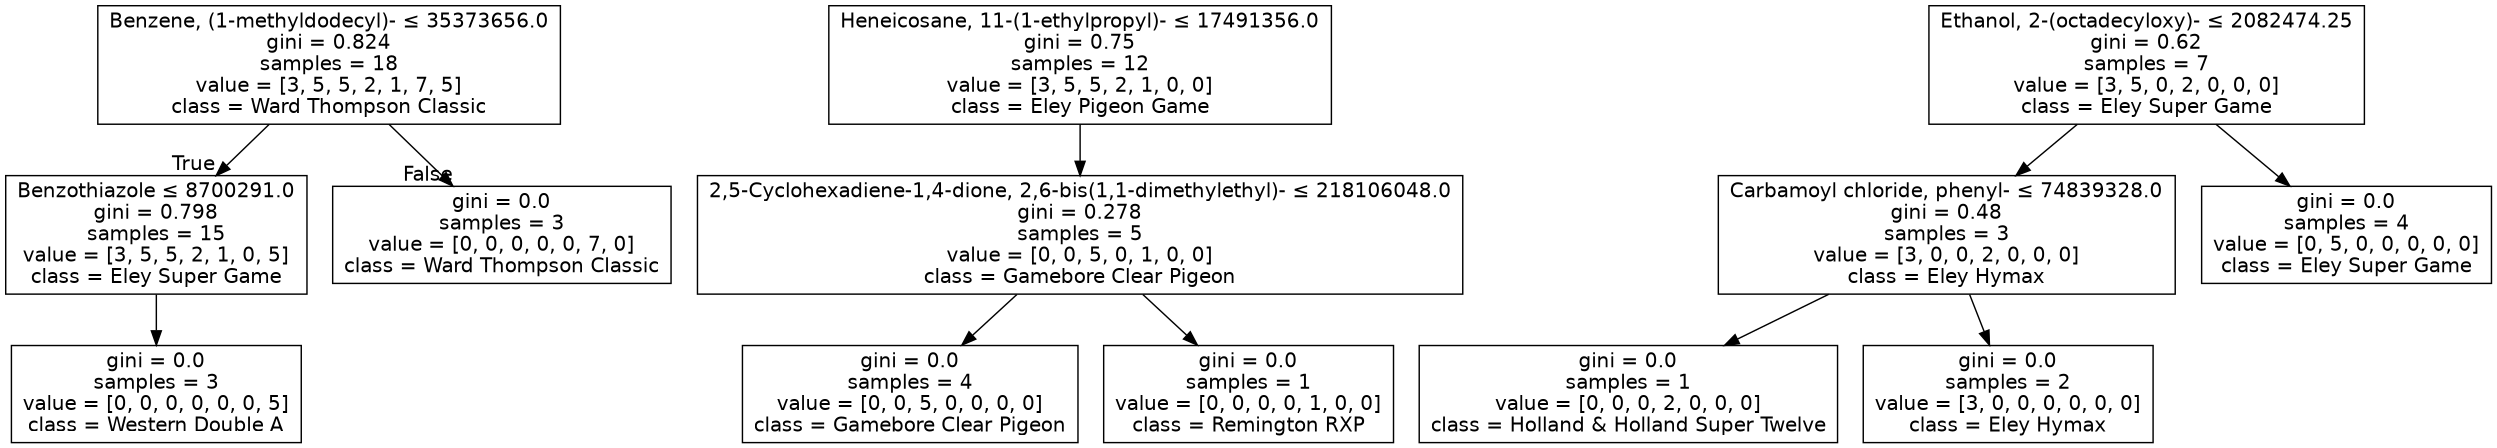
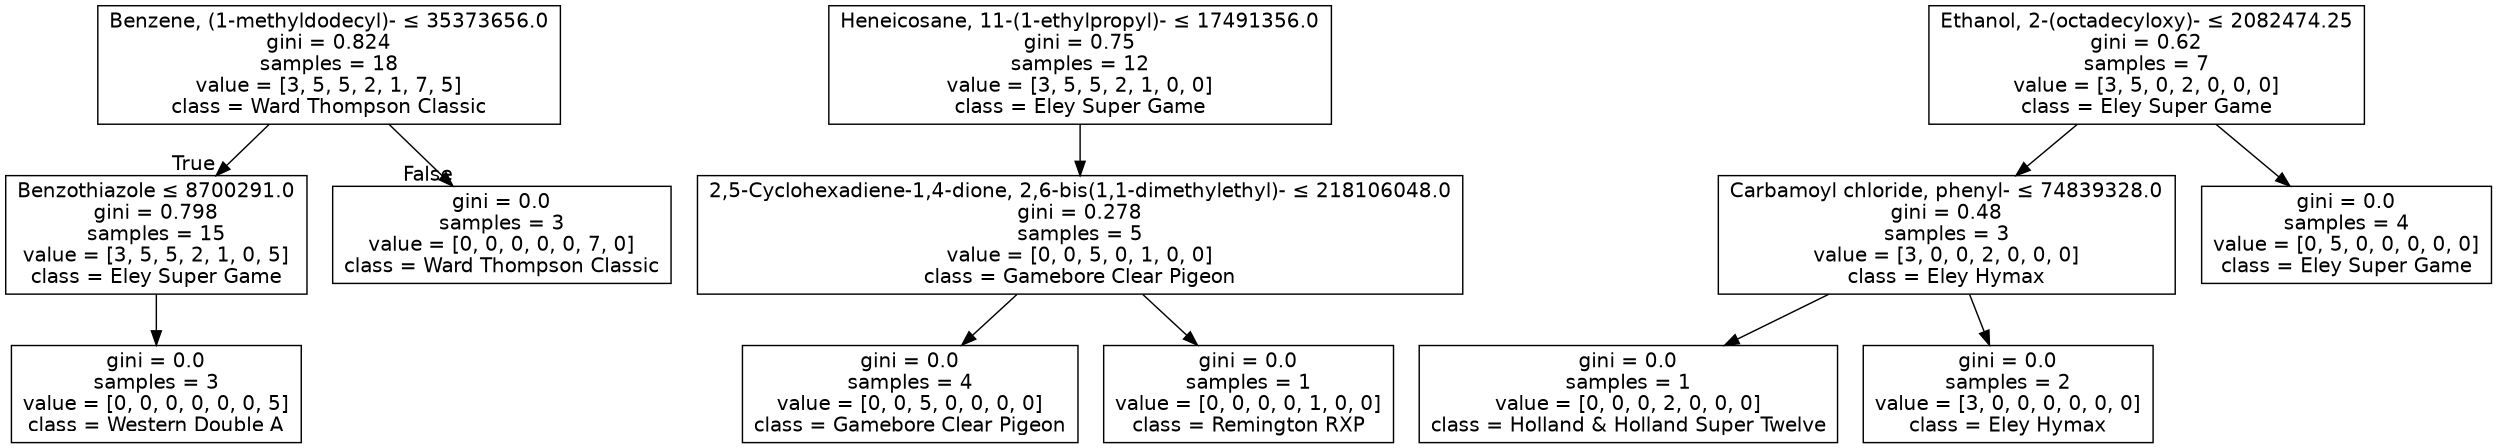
  digraph {
    node [fontname=helvetica shape=box]
    edge [fontname=helvetica]
    n1 [label=<Benzene, (1-methyldodecyl)- &le; 35373656.0<br/>gini = 0.824<br/>samples = 18<br/>value = [3, 5, 5, 2, 1, 7, 5]<br/>class = Ward Thompson Classic>]
    n2 [label=<Benzothiazole &le; 8700291.0<br/>gini = 0.798<br/>samples = 15<br/>value = [3, 5, 5, 2, 1, 0, 5]<br/>class = Eley Super Game>]
    n3 [label=<gini = 0.0<br/>samples = 3<br/>value = [0, 0, 0, 0, 0, 7, 0]<br/>class = Ward Thompson Classic>]
    n4 [label=<gini = 0.0<br/>samples = 3<br/>value = [0, 0, 0, 0, 0, 0, 5]<br/>class = Western Double A>]
-   n5 [label=<Heneicosane, 11-(1-ethylpropyl)- &le; 17491356.0<br/>gini = 0.75<br/>samples = 12<br/>value = [3, 5, 5, 2, 1, 0, 0]<br/>class = Eley Pigeon Game>]
+   n5 [label=<Heneicosane, 11-(1-ethylpropyl)- &le; 17491356.0<br/>gini = 0.75<br/>samples = 12<br/>value = [3, 5, 5, 2, 1, 0, 0]<br/>class = Eley Super Game>]
    n6 [label=<2,5-Cyclohexadiene-1,4-dione, 2,6-bis(1,1-dimethylethyl)- &le; 218106048.0<br/>gini = 0.278<br/>samples = 5<br/>value = [0, 0, 5, 0, 1, 0, 0]<br/>class = Gamebore Clear Pigeon>]
    n7 [label=<Ethanol, 2-(octadecyloxy)- &le; 2082474.25<br/>gini = 0.62<br/>samples = 7<br/>value = [3, 5, 0, 2, 0, 0, 0]<br/>class = Eley Super Game>]
    n8 [label=<Carbamoyl chloride, phenyl- &le; 74839328.0<br/>gini = 0.48<br/>samples = 3<br/>value = [3, 0, 0, 2, 0, 0, 0]<br/>class = Eley Hymax>]
    n9 [label=<gini = 0.0<br/>samples = 4<br/>value = [0, 5, 0, 0, 0, 0, 0]<br/>class = Eley Super Game>]
    n10 [label=<gini = 0.0<br/>samples = 4<br/>value = [0, 0, 5, 0, 0, 0, 0]<br/>class = Gamebore Clear Pigeon>]
    n11 [label=<gini = 0.0<br/>samples = 1<br/>value = [0, 0, 0, 0, 1, 0, 0]<br/>class = Remington RXP>]
    n12 [label=<gini = 0.0<br/>samples = 1<br/>value = [0, 0, 0, 2, 0, 0, 0]<br/>class = Holland &amp; Holland Super Twelve>]
    n13 [label=<gini = 0.0<br/>samples = 2<br/>value = [3, 0, 0, 0, 0, 0, 0]<br/>class = Eley Hymax>]
    n1 -> n2 [headlabel=True labelangle=45 labeldistance=2.5]
    n1 -> n3 [headlabel=False labelangle=-45 labeldistance=2.5]
    n2 -> n4
    n5 -> n6
    n6 -> n10
    n6 -> n11
    n7 -> n8
    n7 -> n9
    n8 -> n12
    n8 -> n13
  }
